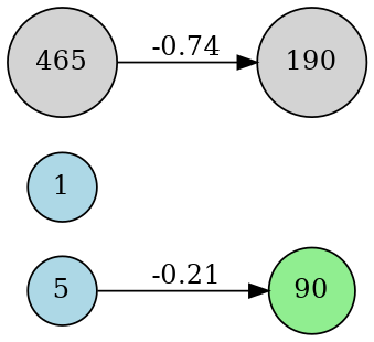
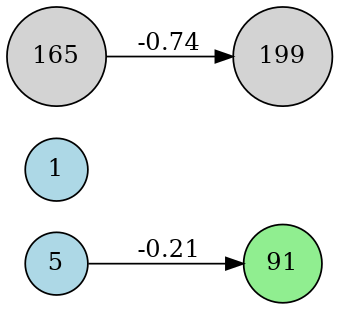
  digraph {
    rankdir=LR
    node [fillcolor=lightblue shape=circle style=filled]
    n1 [label=5]
-   n2 [fillcolor=lightgreen label=90]
+   n2 [fillcolor=lightgreen label=91]
    n3 [label=1]
-   n4 [fillcolor=lightgray label=465]
-   n5 [fillcolor=lightgray label=190]
+   n4 [fillcolor=lightgray label=165]
+   n5 [fillcolor=lightgray label=199]
    n1 -> n2 [label=-0.21]
    n4 -> n5 [label=-0.74]
  }
